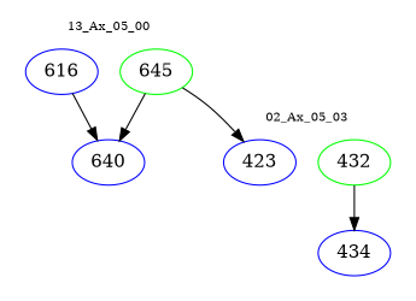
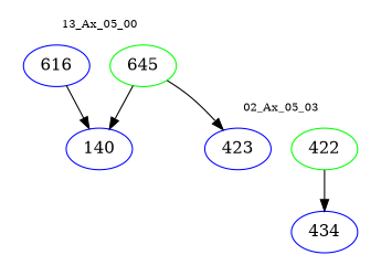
  digraph {
    fontname="DejaVu Serif"
    node [color=blue fontname="DejaVu Serif"]
    edge [color=black fontname="DejaVu Serif"]
-   n1 [color=green label=432]
+   n1 [color=green label=422]
    n2 [label=434]
    n3 [label=423]
    n4 [color=green label=645]
-   n5 [label=640]
+   n5 [label=140]
    n6 [label=616]
    subgraph cluster_1 {
      color=white
      fontsize=10
      label="02_Ax_05_03"
      n1
      n2
      n3
    }
    subgraph cluster_2 {
      color=white
      fontsize=10
      label="13_Ax_05_00"
      n4
      n5
      n6
    }
    n1 -> n2
    n4 -> n3
    n4 -> n5
    n6 -> n5
  }
